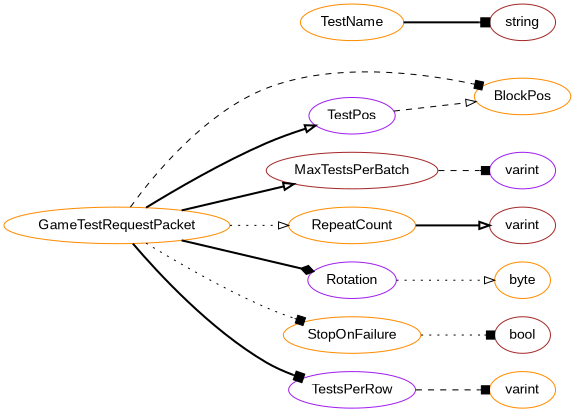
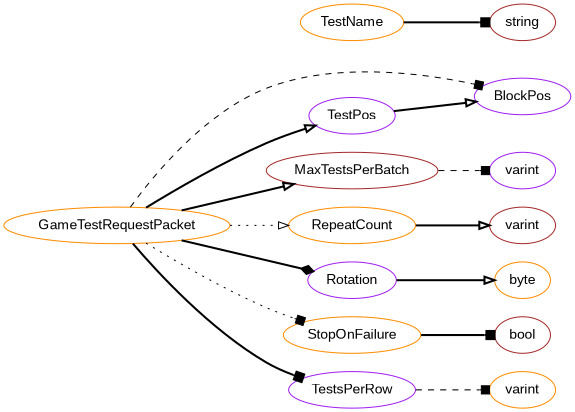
  digraph {
    fontname="Liberation Sans"
    rankdir=LR
    node [color=darkorange fontname="Liberation Sans"]
    edge [arrowhead=box fontname="Liberation Sans" style=bold]
    n1 [color=purple label=varint]
    n2 [color=brown label=varint]
    n3 [label=byte]
    n4 [color=brown label=bool]
-   n5 [label=BlockPos]
+   n5 [color=purple label=BlockPos]
    n6 [label=varint]
    n7 [color=brown label=string]
    n8 [label=GameTestRequestPacket]
    n9 [color=brown label=MaxTestsPerBatch]
    n10 [label=RepeatCount]
    n11 [color=purple label=Rotation]
    n12 [label=StopOnFailure]
    n13 [color=purple label=TestPos]
    n14 [color=purple label=TestsPerRow]
    n15 [label=TestName]
    subgraph sub_1 {
      rank=max
      n1
      n2
      n3
      n4
      n5
      n6
      n7
    }
    n8 -> n5 [style=dashed]
    n8 -> n9 [arrowhead=onormal]
    n8 -> n10 [arrowhead=onormal style=dotted]
    n8 -> n11 [arrowhead=diamond]
    n8 -> n12 [style=dotted]
    n8 -> n13 [arrowhead=onormal]
    n8 -> n14
    n9 -> n1 [style=dashed]
    n10 -> n2 [arrowhead=onormal]
-   n11 -> n3 [arrowhead=onormal style=dotted]
-   n12 -> n4 [style=dotted]
-   n13 -> n5 [arrowhead=onormal style=dashed]
+   n11 -> n3 [arrowhead=onormal]
+   n12 -> n4
+   n13 -> n5 [arrowhead=onormal]
    n14 -> n6 [style=dashed]
    n15 -> n7
  }
